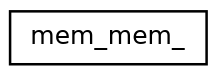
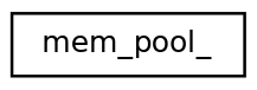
  digraph {
    rankdir=LR
-   n1 [color=black fillcolor=white fontname=Helvetica fontsize=10 height=0.2 label=mem_mem_ shape=record style=filled width=0.4]
+   n1 [color=black fillcolor=white fontname=Helvetica fontsize=10 height=0.2 label=mem_pool_ shape=record style=filled width=0.4]
  }
